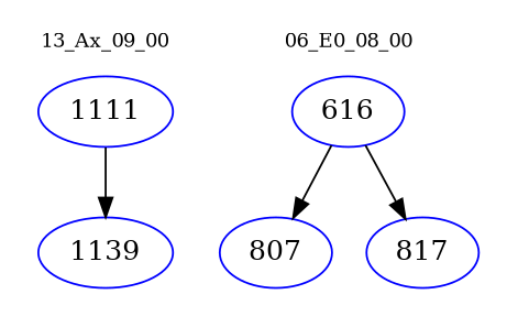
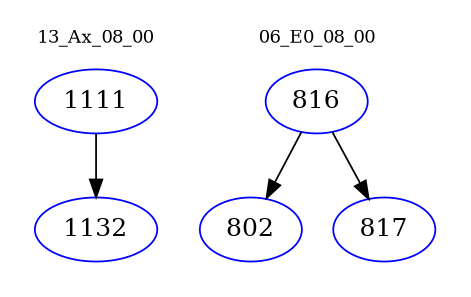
  digraph {
    node [color=blue]
    edge [color=black]
    n1 [label=1111]
-   n2 [label=1139]
-   n3 [label=616]
-   n4 [label=807]
+   n2 [label=1132]
+   n3 [label=816]
+   n4 [label=802]
    n5 [label=817]
    subgraph cluster_1 {
      color=white
      fontsize=10
-     label="13_Ax_09_00"
+     label="13_Ax_08_00"
      n1
      n2
    }
    subgraph cluster_2 {
      color=white
      fontsize=10
      label="06_E0_08_00"
      n3
      n4
      n5
    }
    n1 -> n2
    n3 -> n4
    n3 -> n5
  }
